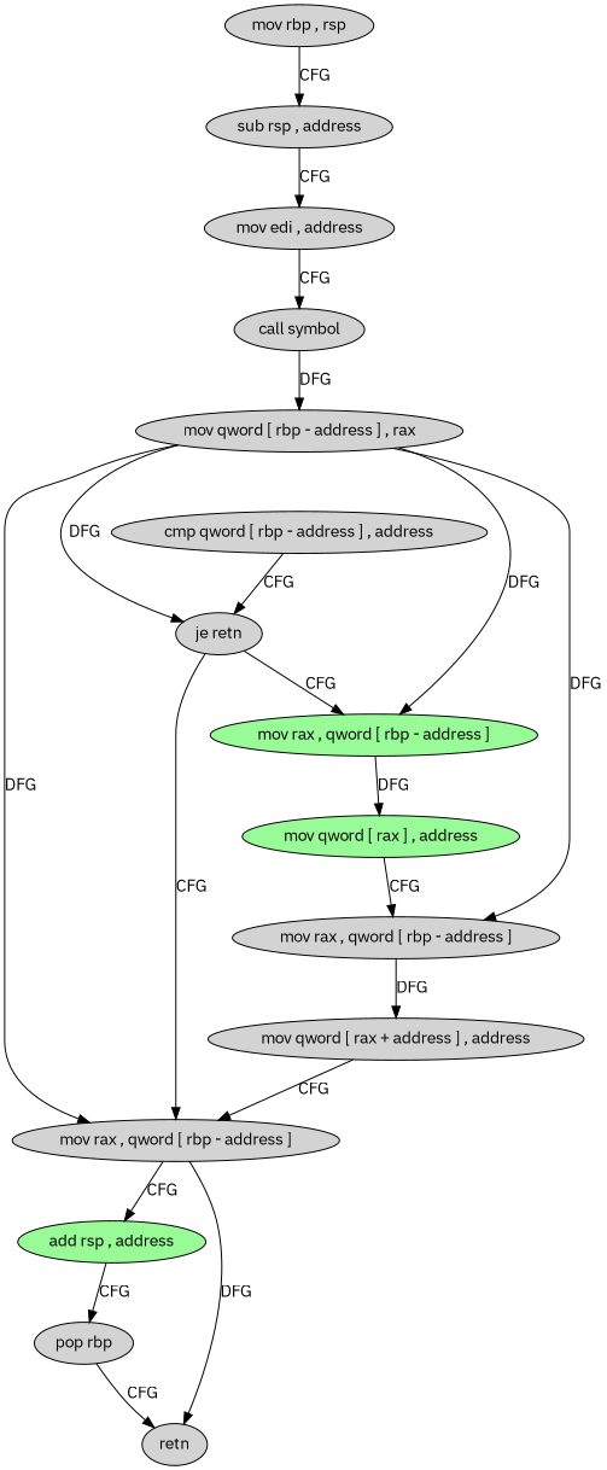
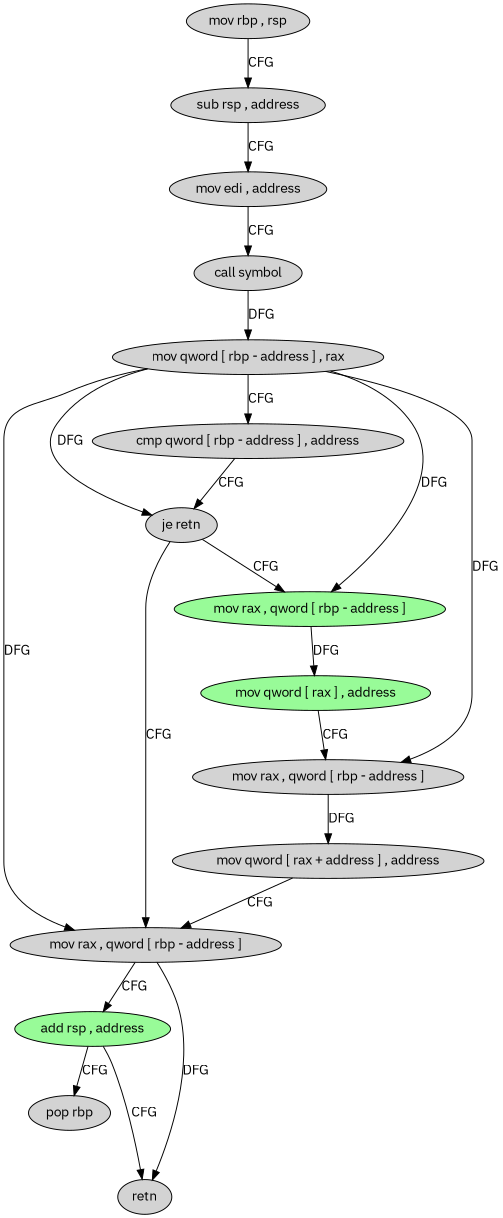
  digraph {
    fontname="IBM Plex Sans"
    node [fillcolor=lightgrey fontname="IBM Plex Sans" style=filled]
    edge [fontname="IBM Plex Sans"]
    n1 [label="mov rbp , rsp"]
    n2 [label="sub rsp , address"]
    n3 [label="mov edi , address"]
    n4 [label="call symbol"]
    n5 [label="mov qword [ rbp - address ] , rax"]
    n6 [label="cmp qword [ rbp - address ] , address"]
    n7 [label="je retn"]
    n8 [label="mov rax , qword [ rbp - address ]"]
    n9 [fillcolor=palegreen label="mov rax , qword [ rbp - address ]"]
    n10 [label="mov rax , qword [ rbp - address ]"]
    n11 [fillcolor=palegreen label="add rsp , address"]
    n12 [label=retn]
    n13 [fillcolor=palegreen label="mov qword [ rax ] , address"]
    n14 [label="mov qword [ rax + address ] , address"]
    n15 [label="pop rbp"]
    n1 -> n2 [label=CFG]
    n2 -> n3 [label=CFG]
    n3 -> n4 [label=CFG]
    n4 -> n5 [label=DFG]
+   n5 -> n6 [label=CFG]
    n5 -> n7 [label=DFG]
    n5 -> n8 [label=DFG]
    n5 -> n9 [label=DFG]
    n5 -> n10 [label=DFG]
    n6 -> n7 [label=CFG]
    n7 -> n8 [label=CFG]
    n7 -> n9 [label=CFG]
    n8 -> n11 [label=CFG]
    n8 -> n12 [label=DFG]
    n9 -> n13 [label=DFG]
    n10 -> n14 [label=DFG]
    n11 -> n15 [label=CFG]
    n13 -> n10 [label=CFG]
    n14 -> n8 [label=CFG]
-   n15 -> n12 [label=CFG]
+   n11 -> n12 [label=CFG]
  }
